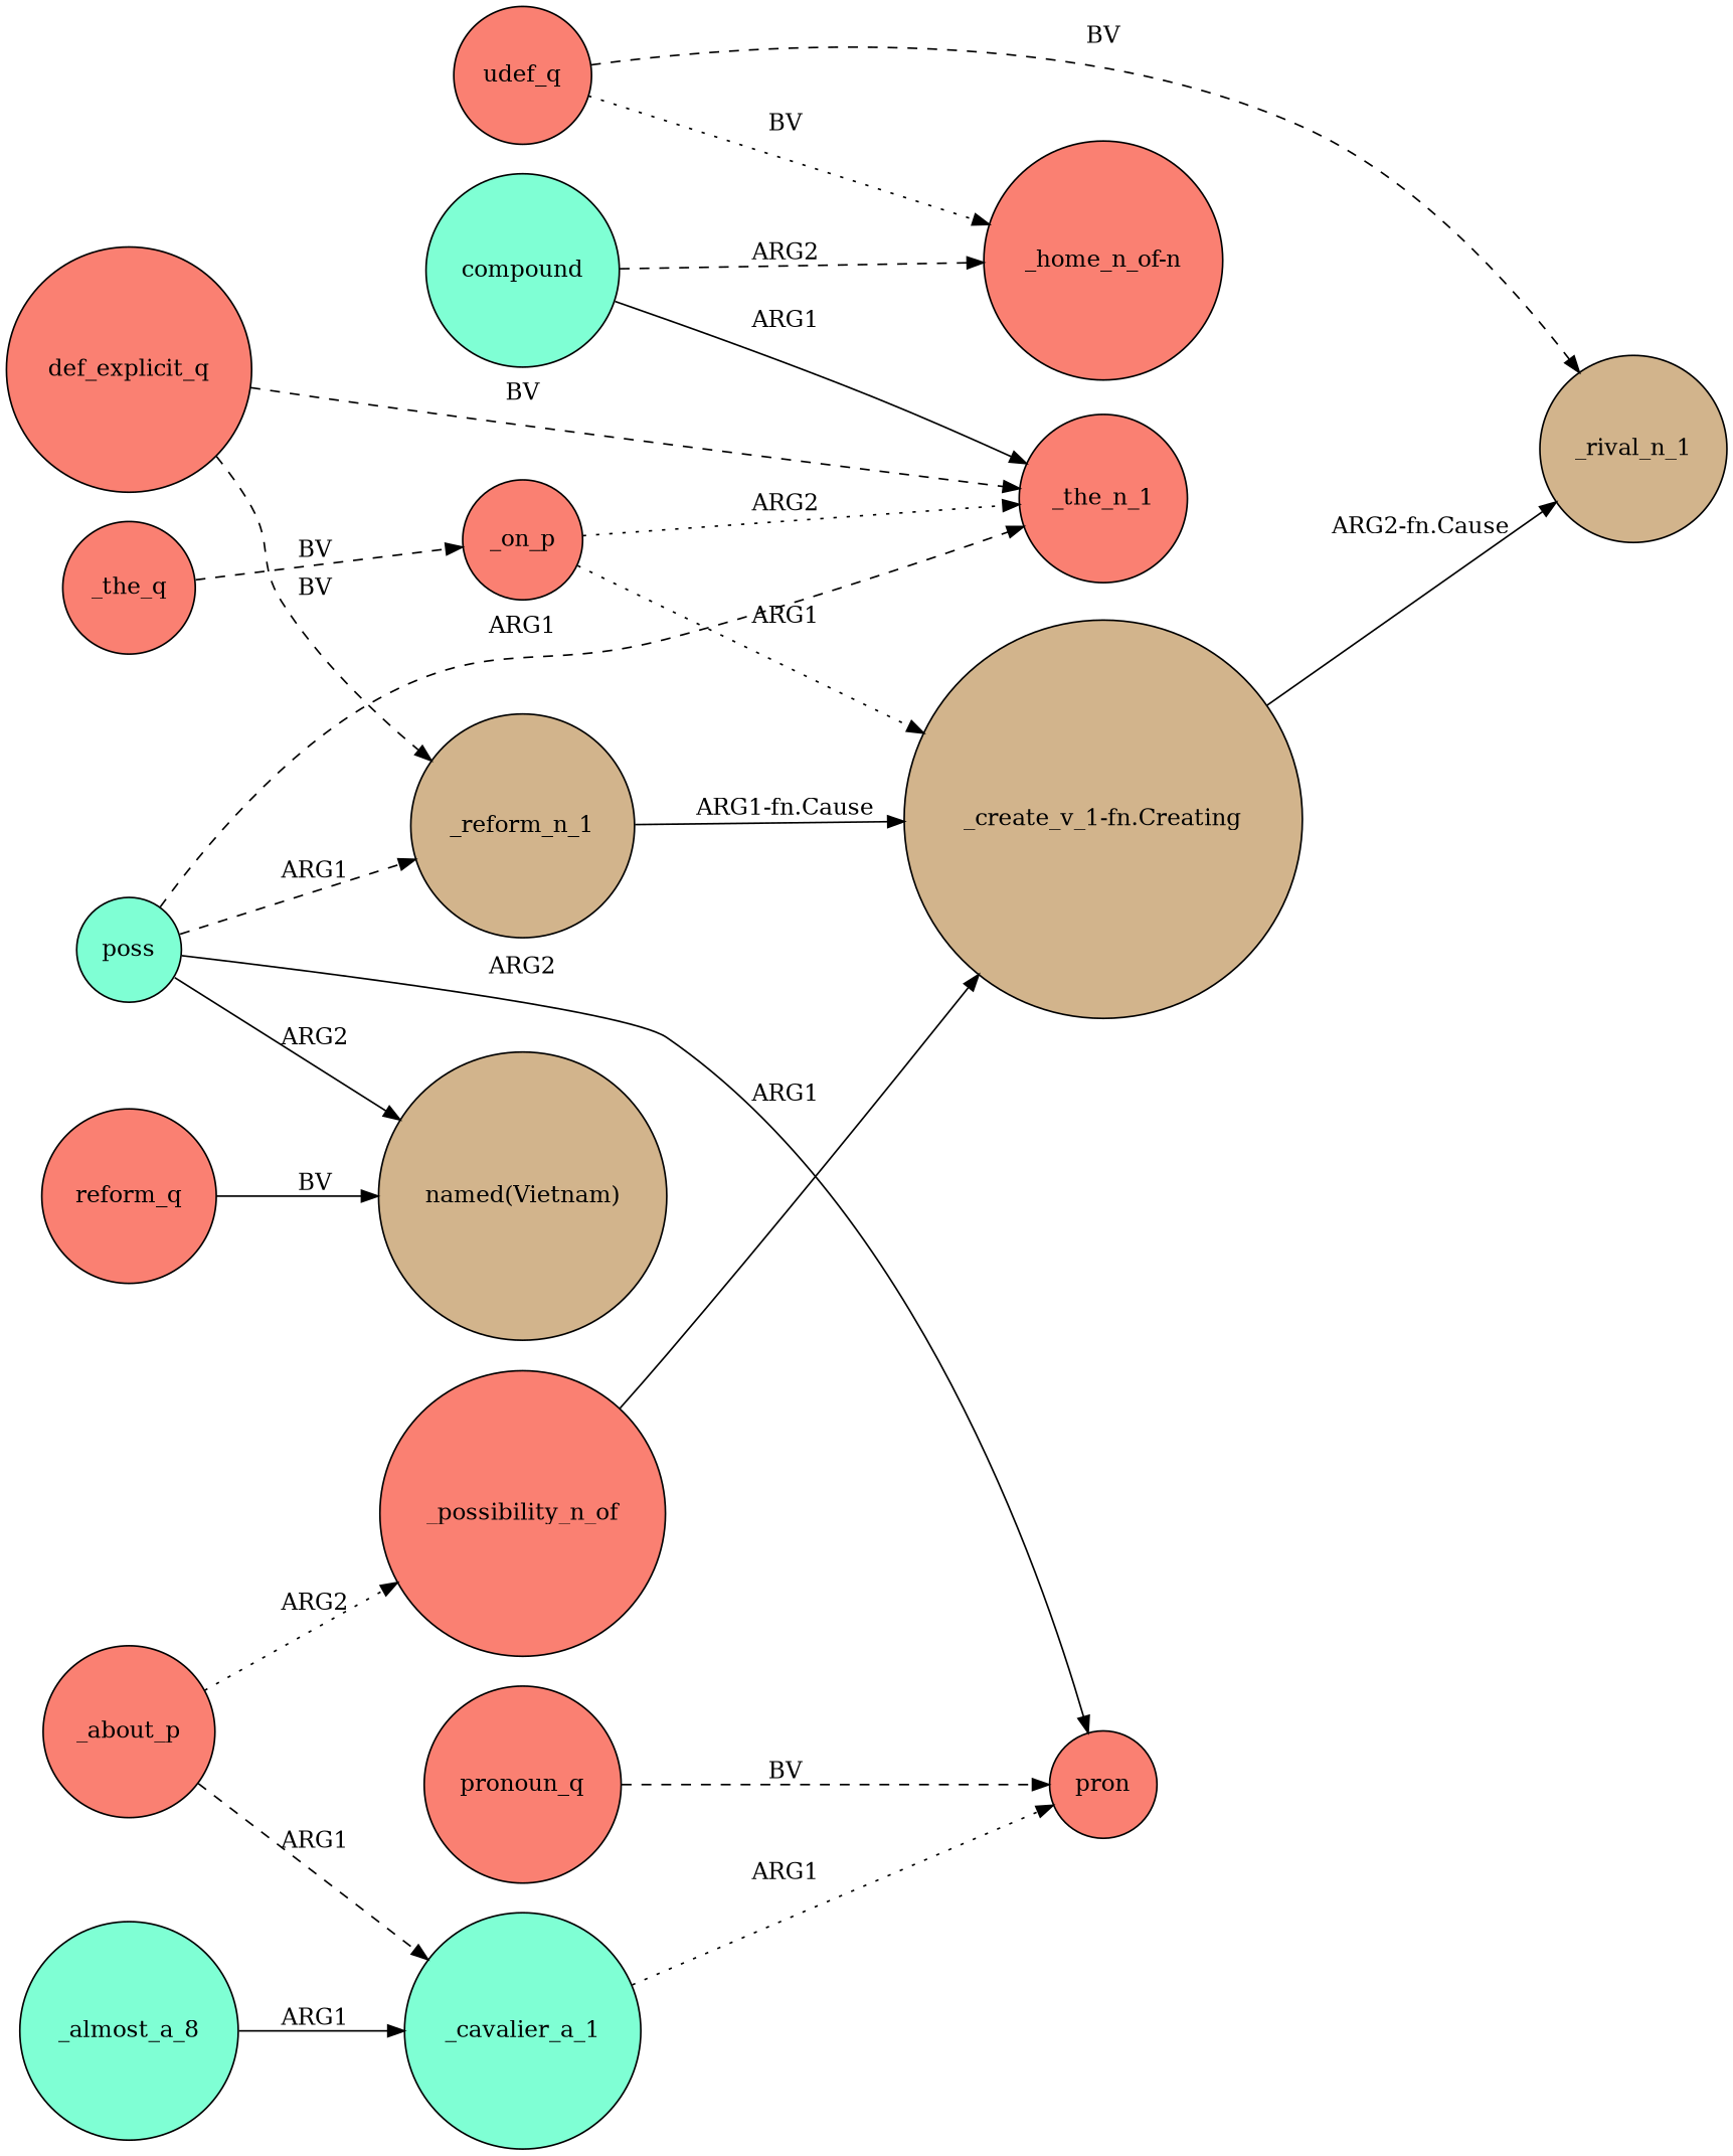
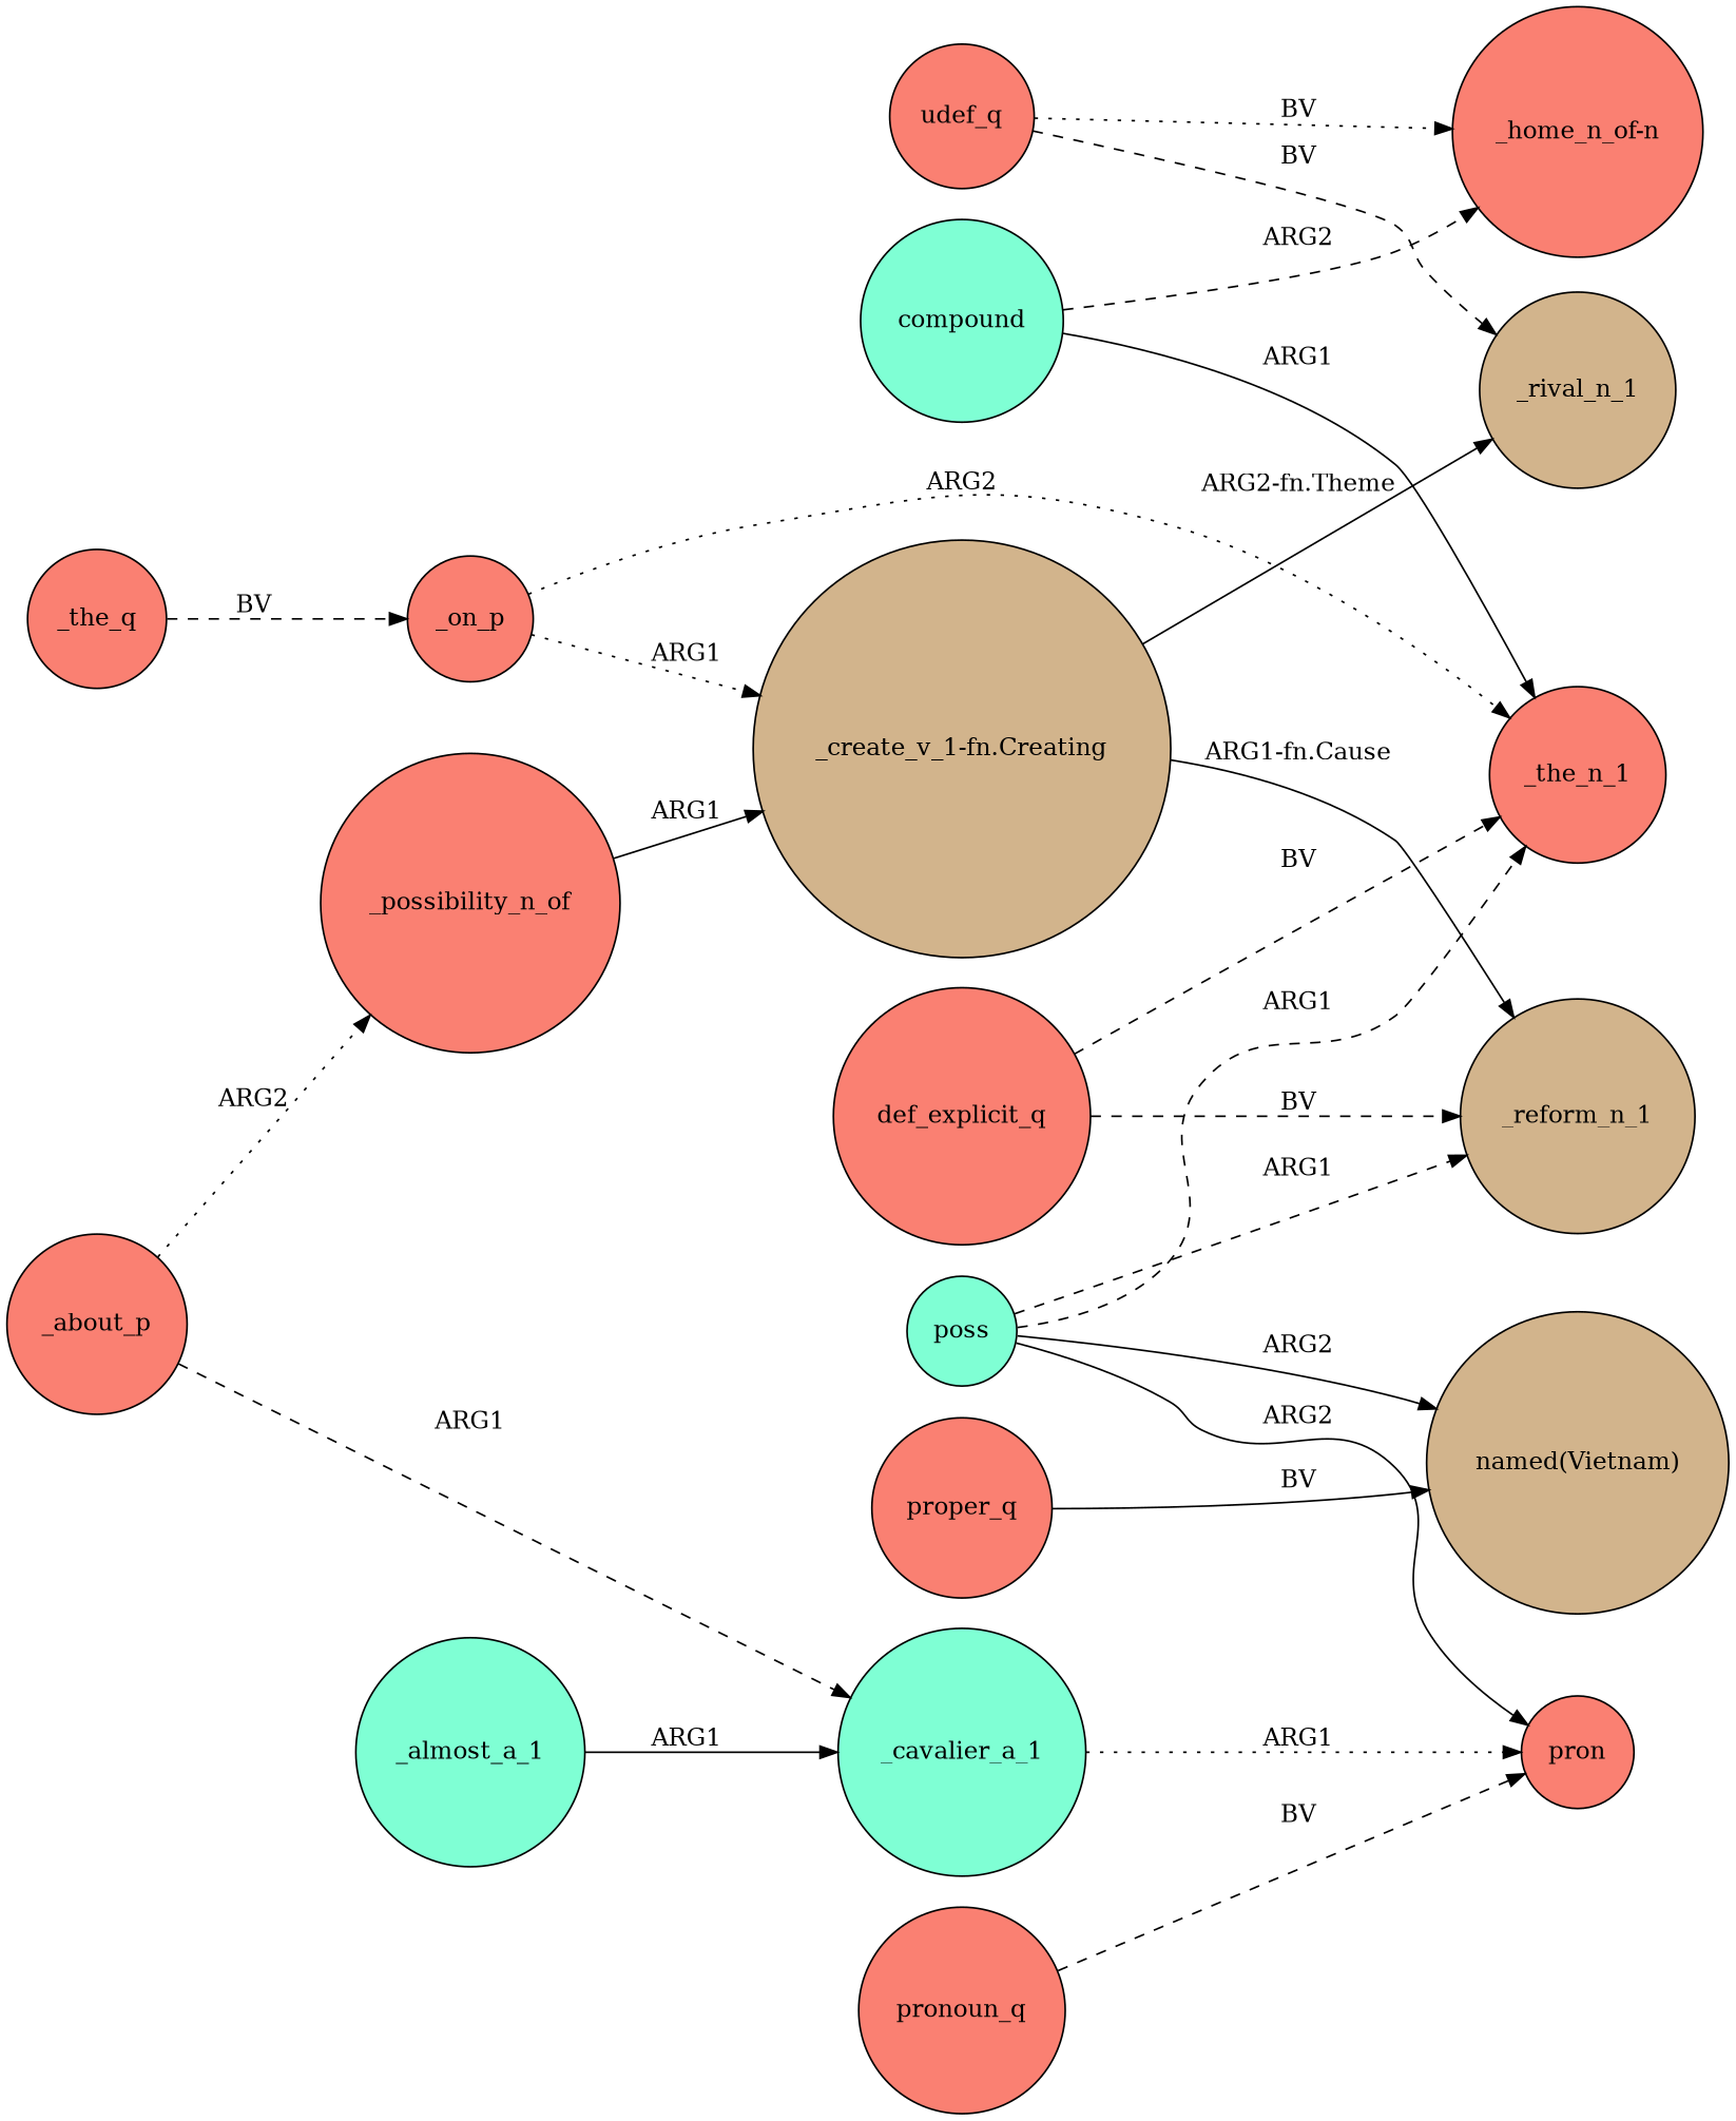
  digraph {
    rankdir=LR
    node [fillcolor=salmon shape=circle style=filled]
    edge [style=dashed]
    "_create_v_1-fn.Creating" [fillcolor=tan]
    _rival_n_1 [fillcolor=tan]
    _reform_n_1 [fillcolor=tan]
    poss [fillcolor=aquamarine]
    pron
    n6 [label=_the_n_1]
    "named(Vietnam)" [fillcolor=tan]
    _possibility_n_of
    _cavalier_a_1 [fillcolor=aquamarine]
    udef_q
    "_home_n_of-n"
    _on_p
-   _almost_a_1 [fillcolor=aquamarine label=_almost_a_8]
+   _almost_a_1 [fillcolor=aquamarine]
    compound [fillcolor=aquamarine]
    pronoun_q
    _about_p
    _the_q
    def_explicit_q
-   proper_q [label=reform_q]
-   "_create_v_1-fn.Creating" -> _rival_n_1 [label="ARG2-fn.Cause" style=solid]
-   _reform_n_1 -> "_create_v_1-fn.Creating" [label="ARG1-fn.Cause" style=solid]
+   proper_q
+   "_create_v_1-fn.Creating" -> _rival_n_1 [label="ARG2-fn.Theme" style=solid]
+   "_create_v_1-fn.Creating" -> _reform_n_1 [label="ARG1-fn.Cause" style=solid]
    poss -> _reform_n_1 [label=ARG1]
    poss -> pron [label=ARG2 style=solid]
    poss -> n6 [label=ARG1]
    poss -> "named(Vietnam)" [label=ARG2 style=solid]
    _possibility_n_of -> "_create_v_1-fn.Creating" [label=ARG1 style=solid]
    _cavalier_a_1 -> pron [label=ARG1 style=dotted]
    udef_q -> _rival_n_1 [label=BV]
    udef_q -> "_home_n_of-n" [label=BV style=dotted]
    _on_p -> "_create_v_1-fn.Creating" [label=ARG1 style=dotted]
    _on_p -> n6 [label=ARG2 style=dotted]
    _almost_a_1 -> _cavalier_a_1 [label=ARG1 style=solid]
    compound -> n6 [label=ARG1 style=solid]
    compound -> "_home_n_of-n" [label=ARG2]
    pronoun_q -> pron [label=BV]
    _about_p -> _possibility_n_of [label=ARG2 style=dotted]
    _about_p -> _cavalier_a_1 [label=ARG1]
    _the_q -> _on_p [label=BV]
    def_explicit_q -> _reform_n_1 [label=BV]
    def_explicit_q -> n6 [label=BV]
    proper_q -> "named(Vietnam)" [label=BV style=solid]
  }
